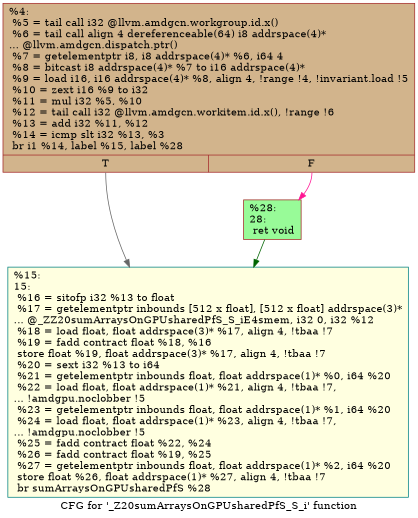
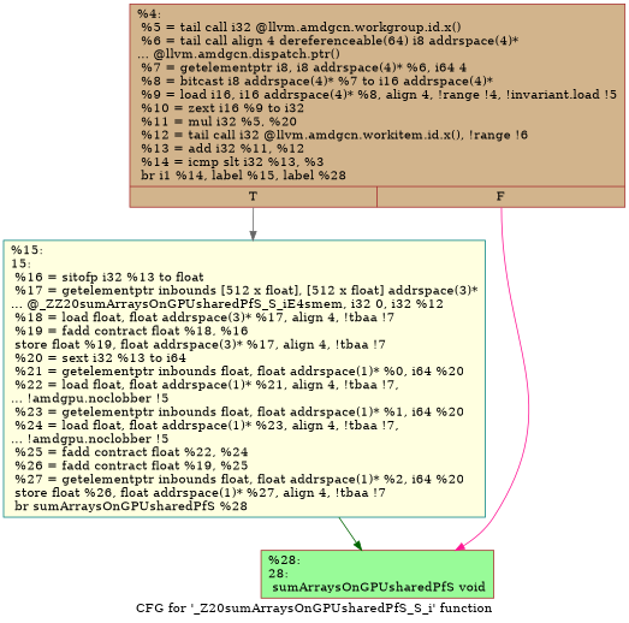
  digraph {
    label="CFG for '_Z20sumArraysOnGPUsharedPfS_S_i' function"
    node [color=brown shape=record style=filled]
-   n1 [fillcolor=tan label="{%4:\l  %5 = tail call i32 @llvm.amdgcn.workgroup.id.x()\l  %6 = tail call align 4 dereferenceable(64) i8 addrspace(4)*\l... @llvm.amdgcn.dispatch.ptr()\l  %7 = getelementptr i8, i8 addrspace(4)* %6, i64 4\l  %8 = bitcast i8 addrspace(4)* %7 to i16 addrspace(4)*\l  %9 = load i16, i16 addrspace(4)* %8, align 4, !range !4, !invariant.load !5\l  %10 = zext i16 %9 to i32\l  %11 = mul i32 %5, %10\l  %12 = tail call i32 @llvm.amdgcn.workitem.id.x(), !range !6\l  %13 = add i32 %11, %12\l  %14 = icmp slt i32 %13, %3\l  br i1 %14, label %15, label %28\l|{<s0>T|<s1>F}}"]
+   n1 [fillcolor=tan label="{%4:\l  %5 = tail call i32 @llvm.amdgcn.workgroup.id.x()\l  %6 = tail call align 4 dereferenceable(64) i8 addrspace(4)*\l... @llvm.amdgcn.dispatch.ptr()\l  %7 = getelementptr i8, i8 addrspace(4)* %6, i64 4\l  %8 = bitcast i8 addrspace(4)* %7 to i16 addrspace(4)*\l  %9 = load i16, i16 addrspace(4)* %8, align 4, !range !4, !invariant.load !5\l  %10 = zext i16 %9 to i32\l  %11 = mul i32 %5, %20\l  %12 = tail call i32 @llvm.amdgcn.workitem.id.x(), !range !6\l  %13 = add i32 %11, %12\l  %14 = icmp slt i32 %13, %3\l  br i1 %14, label %15, label %28\l|{<s0>T|<s1>F}}"]
    n2 [color=teal fillcolor=lightyellow label="{%15:\l15:                                               \l  %16 = sitofp i32 %13 to float\l  %17 = getelementptr inbounds [512 x float], [512 x float] addrspace(3)*\l... @_ZZ20sumArraysOnGPUsharedPfS_S_iE4smem, i32 0, i32 %12\l  %18 = load float, float addrspace(3)* %17, align 4, !tbaa !7\l  %19 = fadd contract float %18, %16\l  store float %19, float addrspace(3)* %17, align 4, !tbaa !7\l  %20 = sext i32 %13 to i64\l  %21 = getelementptr inbounds float, float addrspace(1)* %0, i64 %20\l  %22 = load float, float addrspace(1)* %21, align 4, !tbaa !7,\l... !amdgpu.noclobber !5\l  %23 = getelementptr inbounds float, float addrspace(1)* %1, i64 %20\l  %24 = load float, float addrspace(1)* %23, align 4, !tbaa !7,\l... !amdgpu.noclobber !5\l  %25 = fadd contract float %22, %24\l  %26 = fadd contract float %19, %25\l  %27 = getelementptr inbounds float, float addrspace(1)* %2, i64 %20\l  store float %26, float addrspace(1)* %27, align 4, !tbaa !7\l  br sumArraysOnGPUsharedPfS %28\l}"]
-   n3 [fillcolor=palegreen label="{%28:\l28:                                               \l  ret void\l}"]
+   n3 [fillcolor=palegreen label="{%28:\l28:                                               \l  sumArraysOnGPUsharedPfS void\l}"]
    n1 -> n2 [color=gray40 tailport=s0]
    n1 -> n3 [color=deeppink tailport=s1]
-   n3 -> n2 [color=darkgreen]
+   n2 -> n3 [color=darkgreen]
  }
